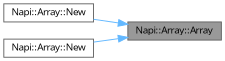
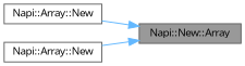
  digraph {
    rankdir=RL
    fontname="Open Sans"
    node [color=grey40 fillcolor=white fontname="Open Sans" fontsize=10 shape=box style=filled]
    edge [color=steelblue1 dir=back fontname="Open Sans" fontsize=10 labelfontname=Helvetica labelfontsize=10 style=solid]
-   n1 [color=gray40 fillcolor=grey60 fontcolor=black height=0.2 label="Napi::Array::Array" width=0.4]
+   n1 [color=gray40 fillcolor=grey60 fontcolor=black height=0.2 label="Napi::New::Array" width=0.4]
    n2 [height=0.2 label="Napi::Array::New" width=0.4]
    n3 [height=0.2 label="Napi::Array::New" width=0.4]
    n1 -> n2
    n1 -> n3
  }
